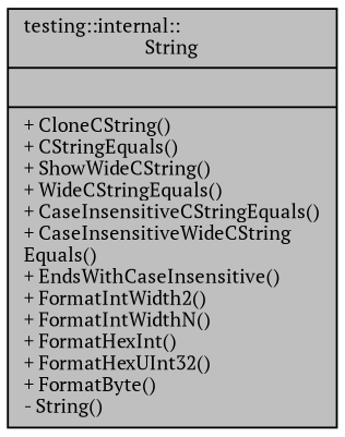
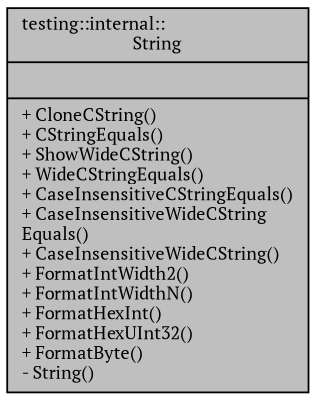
  digraph {
    fontname="PT Serif"
-   n1 [color=black fillcolor=grey75 fontcolor=black fontname="PT Serif" fontsize=10 height=0.2 label="{testing::internal::\lString\n||+ CloneCString()\l+ CStringEquals()\l+ ShowWideCString()\l+ WideCStringEquals()\l+ CaseInsensitiveCStringEquals()\l+ CaseInsensitiveWideCString\lEquals()\l+ EndsWithCaseInsensitive()\l+ FormatIntWidth2()\l+ FormatIntWidthN()\l+ FormatHexInt()\l+ FormatHexUInt32()\l+ FormatByte()\l- String()\l}" shape=record style=filled width=0.4]
+   n1 [color=black fillcolor=grey75 fontcolor=black fontname="PT Serif" fontsize=10 height=0.2 label="{testing::internal::\lString\n||+ CloneCString()\l+ CStringEquals()\l+ ShowWideCString()\l+ WideCStringEquals()\l+ CaseInsensitiveCStringEquals()\l+ CaseInsensitiveWideCString\lEquals()\l+ CaseInsensitiveWideCString()\l+ FormatIntWidth2()\l+ FormatIntWidthN()\l+ FormatHexInt()\l+ FormatHexUInt32()\l+ FormatByte()\l- String()\l}" shape=record style=filled width=0.4]
  }
